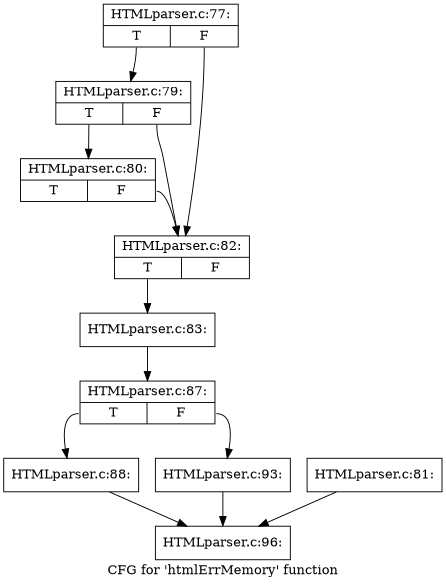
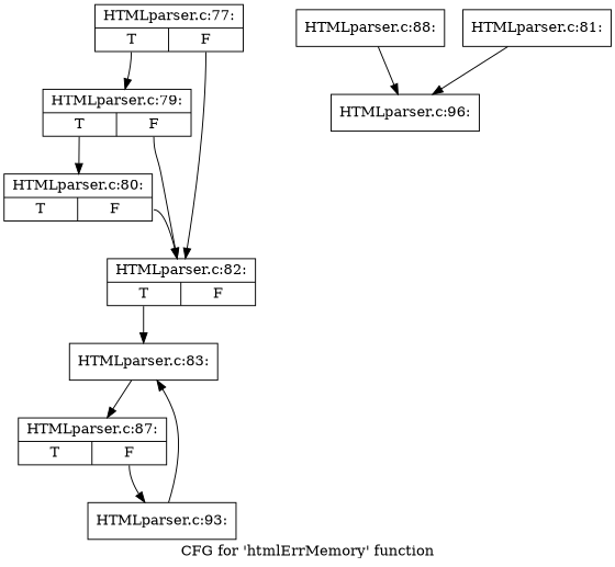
  digraph {
    label="CFG for 'htmlErrMemory' function"
    node [shape=record]
    edge [tailport=s0]
    n1 [label="{HTMLparser.c:77:|{<s0>T|<s1>F}}"]
    n2 [label="{HTMLparser.c:79:|{<s0>T|<s1>F}}"]
    n3 [label="{HTMLparser.c:82:|{<s0>T|<s1>F}}"]
    n4 [label="{HTMLparser.c:80:|{<s0>T|<s1>F}}"]
    n5 [label="{HTMLparser.c:83:}"]
    n6 [label="{HTMLparser.c:87:|{<s0>T|<s1>F}}"]
    n7 [label="{HTMLparser.c:88:}"]
    n8 [label="{HTMLparser.c:93:}"]
    n9 [label="{HTMLparser.c:81:}"]
    n10 [label="{HTMLparser.c:96:}"]
    n1 -> n2
    n1 -> n3 [tailport=s1]
    n2 -> n3 [tailport=s1]
    n2 -> n4
    n3 -> n5
    n4 -> n3 [tailport=s1]
    n5 -> n6
-   n6 -> n7
    n6 -> n8 [tailport=s1]
    n7 -> n10
-   n8 -> n10
+   n8 -> n5
    n9 -> n10
  }
